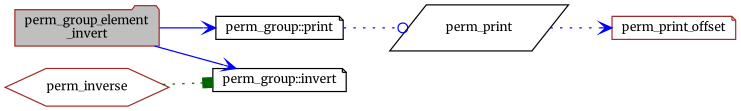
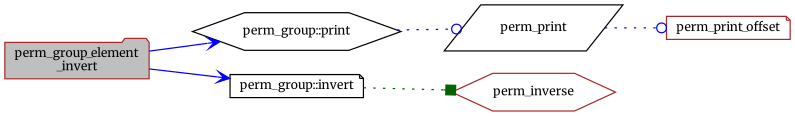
  digraph {
    fontname=Merriweather
    rankdir=LR
    node [color=brown fillcolor=white fontname=Merriweather fontsize=10 shape=hexagon style=filled]
    edge [arrowhead=vee color=blue fontname=Merriweather fontsize=10 labelfontname=Helvetica labelfontsize=10 style=dotted]
    n1 [fillcolor=grey75 fontcolor=black height=0.2 label="perm_group_element\l_invert" shape=folder width=0.4]
-   n2 [color=black height=0.2 label="perm_group::print" shape=note width=0.4]
+   n2 [color=black height=0.2 label="perm_group::print" width=0.4]
    n3 [color=black height=0.2 label="perm_group::invert" shape=note width=0.4]
    n4 [color=black height=0.2 label=perm_print shape=parallelogram width=0.4]
    n5 [height=0.2 label=perm_inverse width=0.4]
    n6 [height=0.2 label=perm_print_offset shape=note width=0.4]
    n1 -> n2 [style=solid]
    n1 -> n3 [style=solid]
    n2 -> n4 [arrowhead=odot]
-   n5 -> n3 [arrowhead=box color=darkgreen]
-   n4 -> n6
+   n3 -> n5 [arrowhead=box color=darkgreen]
+   n4 -> n6 [arrowhead=odot]
  }
